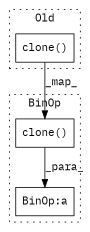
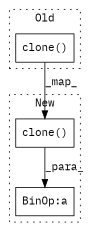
  digraph {
    fontname="IBM Plex Mono"
    node [a=75 l=27 shape=box fontname="IBM Plex Mono"]
    edge [fontname="IBM Plex Mono"]
    n1 [label="clone()" s=5929]
    n2 [a=82 l=4 label="BinOp:a" s=5925]
    n3 [label="clone()" s=5994]
    subgraph cluster_1 {
-     label=BinOp
+     label=New
      style=dotted
      n1
      n2
    }
    subgraph cluster_2 {
      label=Old
      style=dotted
      n3
    }
    n1 -> n2 [label=_para_]
    n3 -> n1 [label=_map_]
  }
